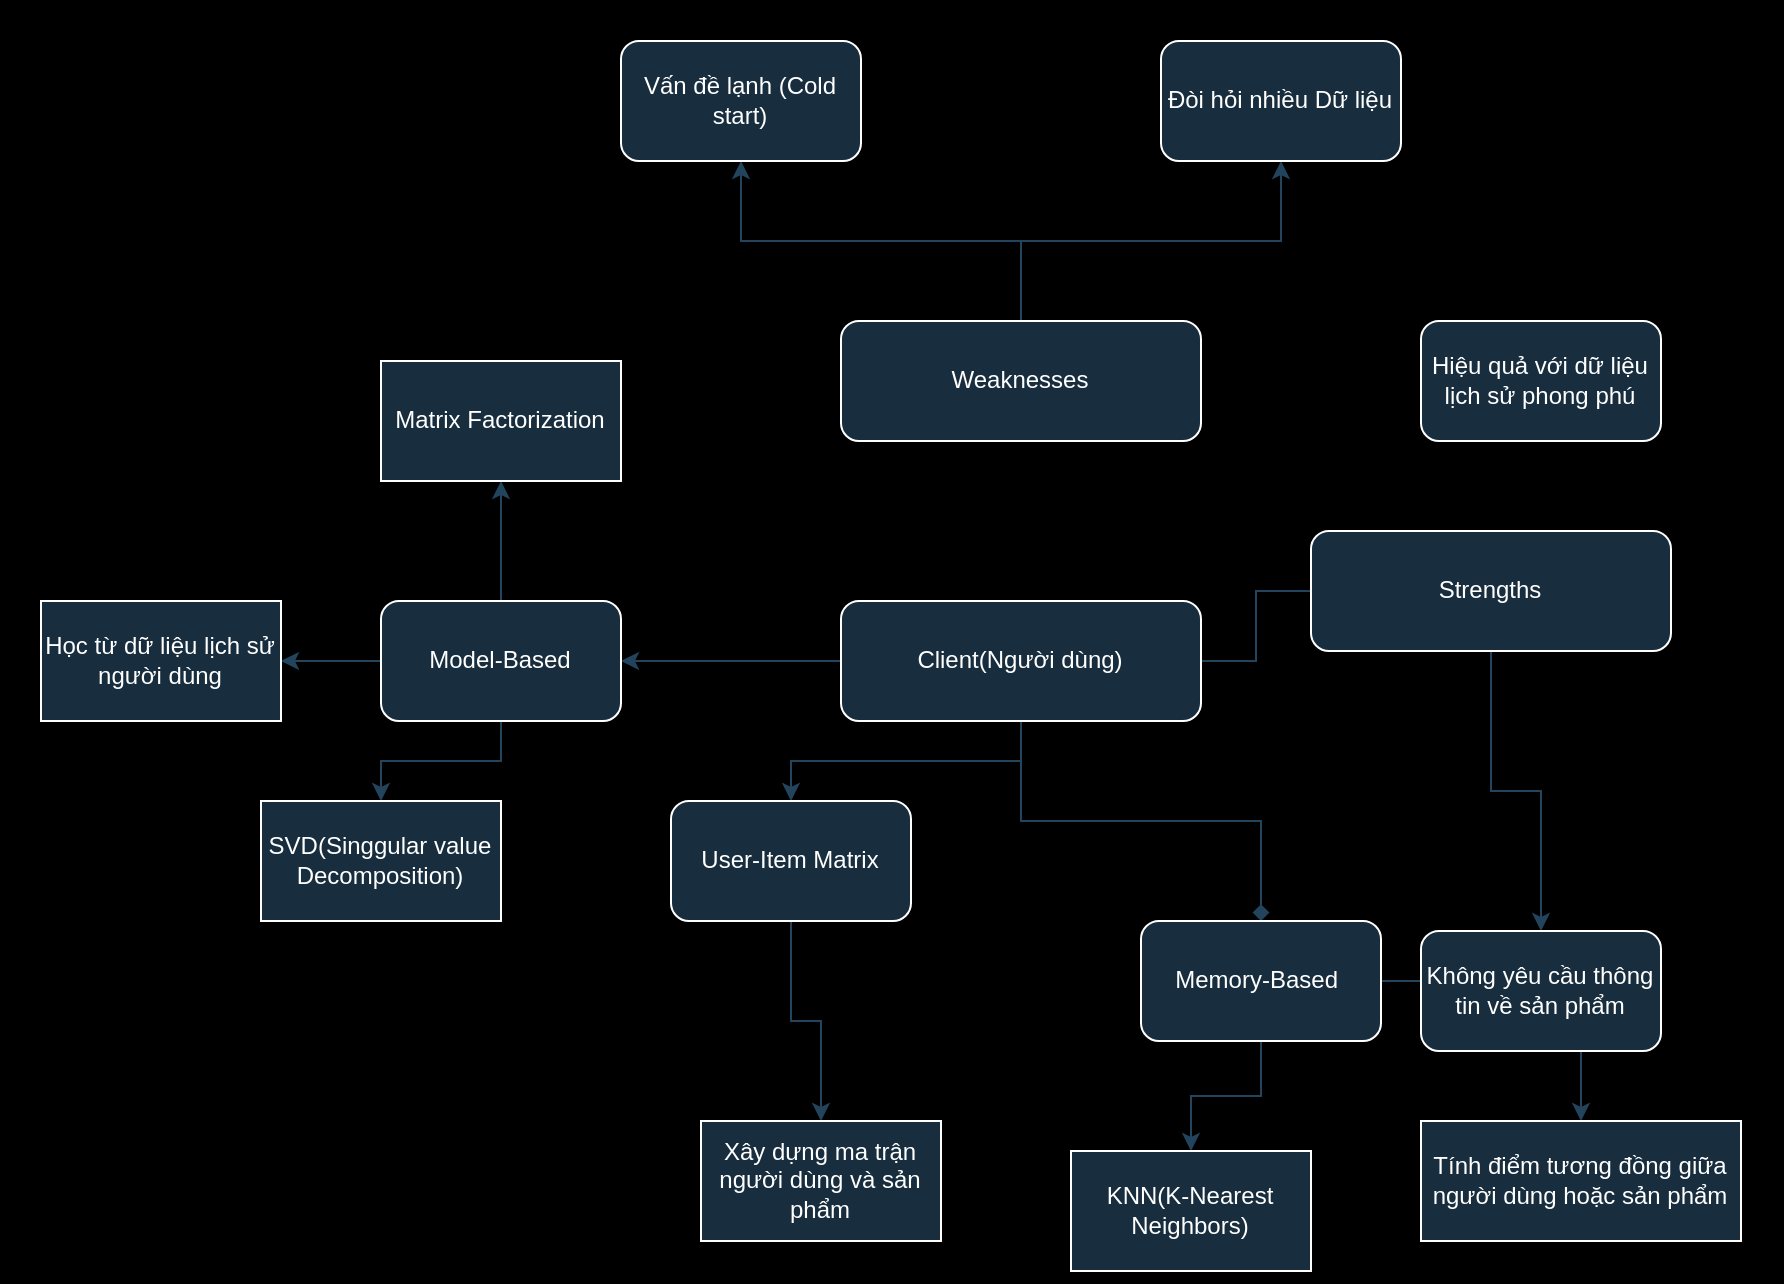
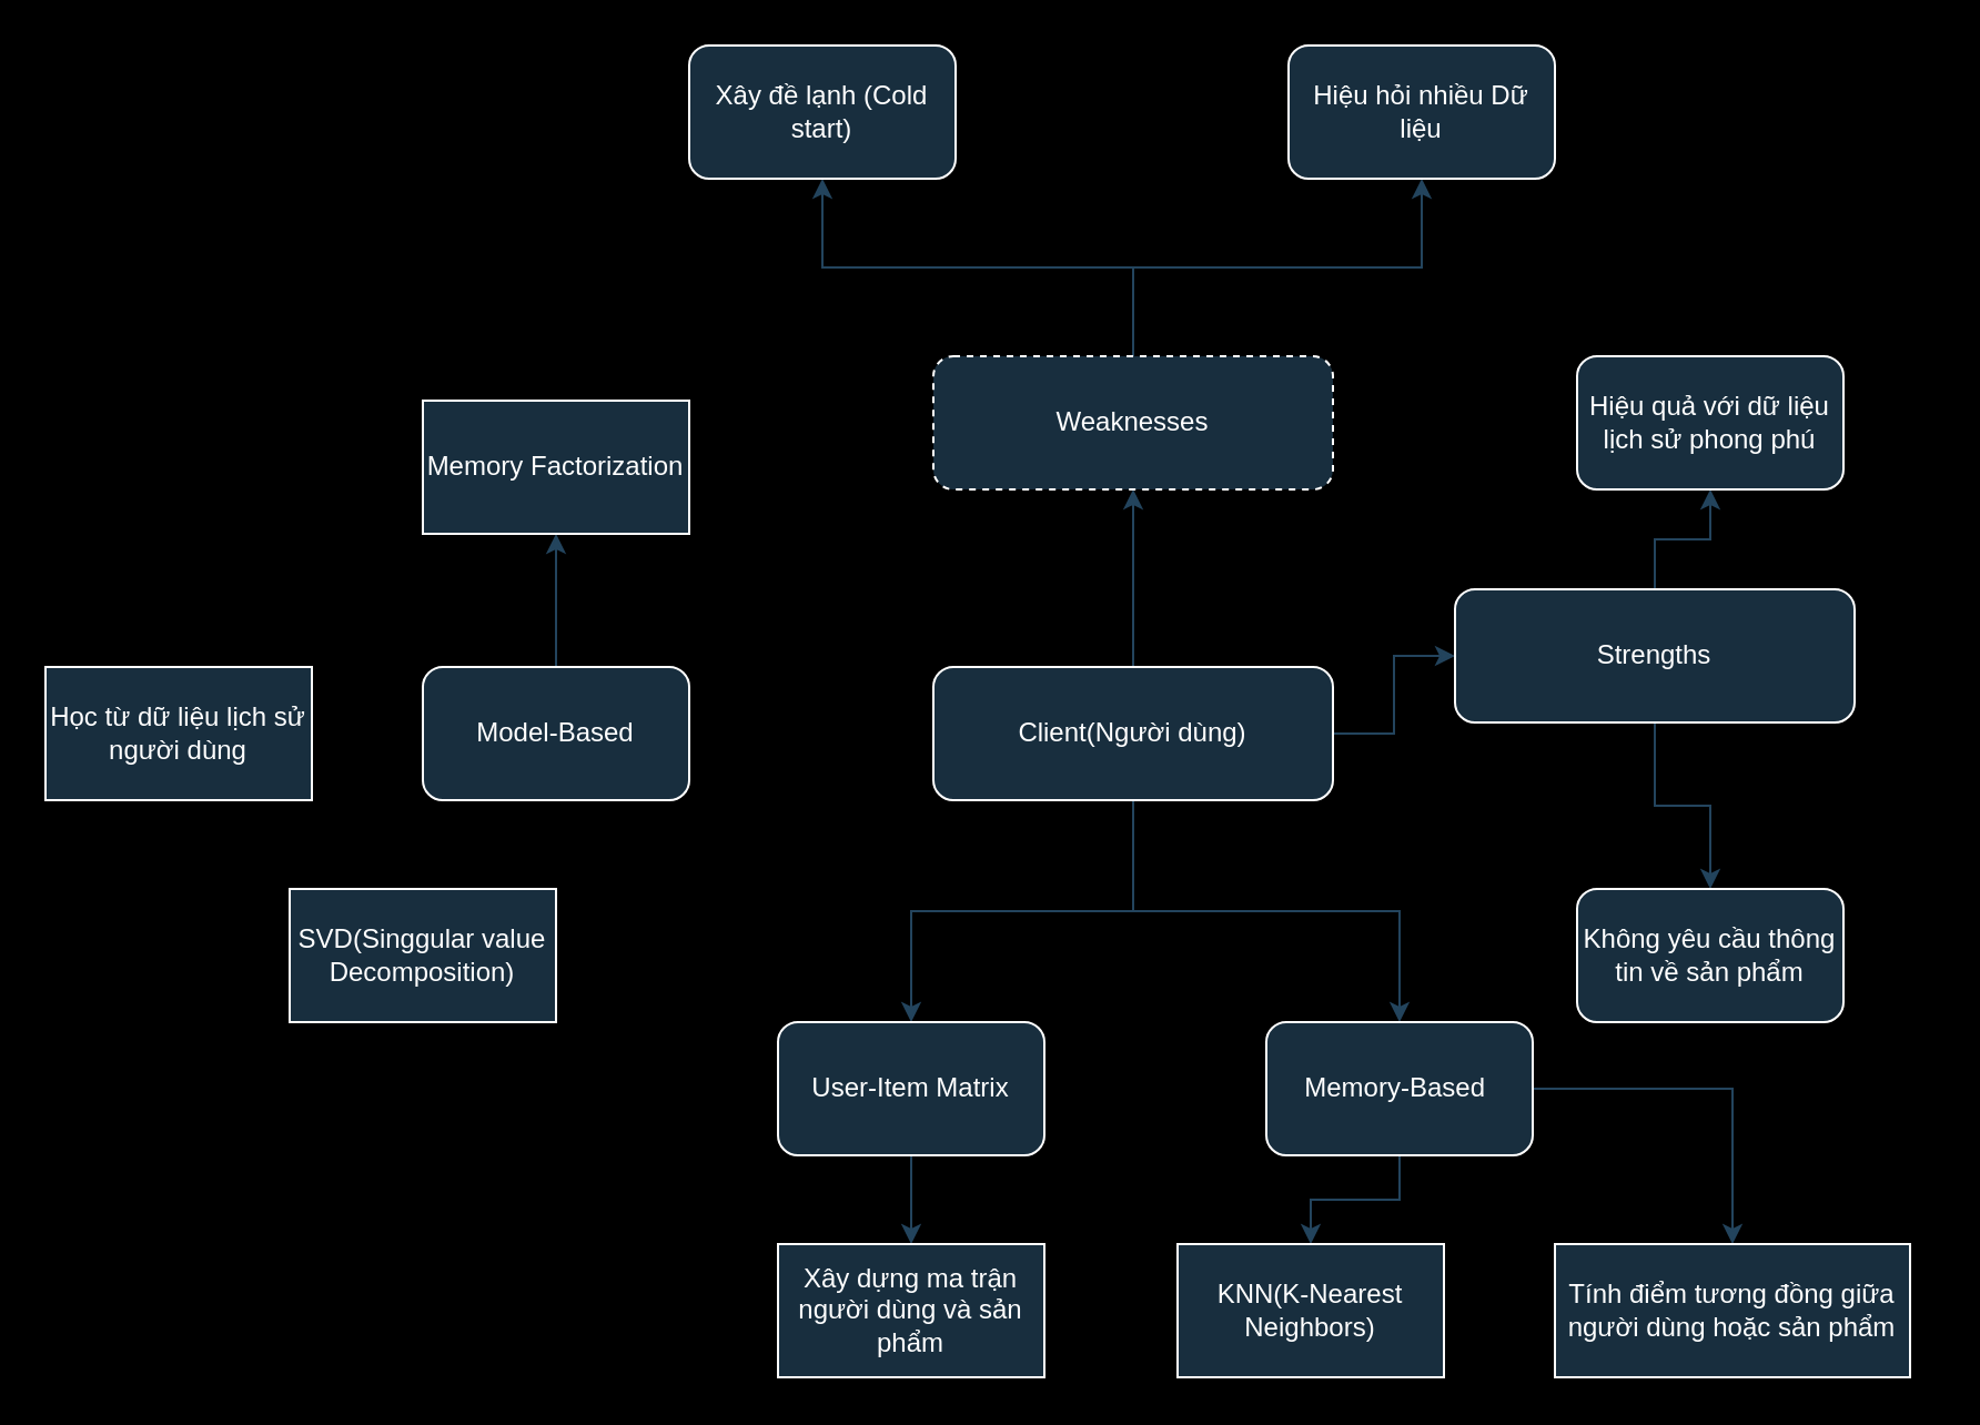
  <mxCell id="0" />
  <mxCell id="1" parent="0" />
  <mxCell id="2" style="edgeStyle=orthogonalEdgeStyle;rounded=0;orthogonalLoop=1;jettySize=auto;html=1;labelBackgroundColor=none;strokeColor=#23445D;fontColor=default;" edge="1" parent="1" source="7" target="9"><mxGeometry relative="1" as="geometry"><mxPoint x="510" y="440" as="targetPoint" /></mxGeometry></mxCell>
- <mxCell id="4" value="" style="edgeStyle=orthogonalEdgeStyle;rounded=0;orthogonalLoop=1;jettySize=auto;html=1;labelBackgroundColor=none;strokeColor=#23445D;fontColor=default;endArrow=none;" edge="1" parent="1" source="7" target="15"><mxGeometry relative="1" as="geometry" /></mxCell>
- <mxCell id="5" value="" style="edgeStyle=orthogonalEdgeStyle;rounded=0;orthogonalLoop=1;jettySize=auto;html=1;labelBackgroundColor=none;strokeColor=#23445D;fontColor=default;" edge="1" parent="1" source="7" target="19"><mxGeometry relative="1" as="geometry" /></mxCell>
- <mxCell id="6" style="edgeStyle=orthogonalEdgeStyle;rounded=0;orthogonalLoop=1;jettySize=auto;html=1;labelBackgroundColor=none;strokeColor=#23445D;fontColor=default;endArrow=diamond;" edge="1" parent="1" source="7" target="22"><mxGeometry relative="1" as="geometry"><mxPoint x="600" y="460" as="targetPoint" /></mxGeometry></mxCell>
+ <mxCell id="3" value="" style="edgeStyle=orthogonalEdgeStyle;rounded=0;orthogonalLoop=1;jettySize=auto;html=1;labelBackgroundColor=none;strokeColor=#23445D;fontColor=default;" edge="1" parent="1" source="7" target="12"><mxGeometry relative="1" as="geometry" /></mxCell>
+ <mxCell id="4" value="" style="edgeStyle=orthogonalEdgeStyle;rounded=0;orthogonalLoop=1;jettySize=auto;html=1;labelBackgroundColor=none;strokeColor=#23445D;fontColor=default;" edge="1" parent="1" source="7" target="15"><mxGeometry relative="1" as="geometry" /></mxCell>
+ <mxCell id="6" style="edgeStyle=orthogonalEdgeStyle;rounded=0;orthogonalLoop=1;jettySize=auto;html=1;labelBackgroundColor=none;strokeColor=#23445D;fontColor=default;" edge="1" parent="1" source="7" target="22"><mxGeometry relative="1" as="geometry"><mxPoint x="600" y="460" as="targetPoint" /></mxGeometry></mxCell>
  <mxCell id="7" value="Client(Người dùng)" style="rounded=1;whiteSpace=wrap;html=1;fontSize=12;glass=0;strokeWidth=1;shadow=0;labelBackgroundColor=none;fillColor=#182E3E;strokeColor=#FFFFFF;fontColor=#FFFFFF;" parent="1" vertex="1"><mxGeometry x="420" y="300" width="180" height="60" as="geometry" /></mxCell>
  <mxCell id="8" style="edgeStyle=orthogonalEdgeStyle;rounded=0;orthogonalLoop=1;jettySize=auto;html=1;labelBackgroundColor=none;strokeColor=#23445D;fontColor=default;" edge="1" parent="1" source="9" target="23"><mxGeometry relative="1" as="geometry"><mxPoint x="430" y="590" as="targetPoint" /></mxGeometry></mxCell>
- <mxCell id="9" value="User-Item Matrix" style="rounded=1;whiteSpace=wrap;html=1;labelBackgroundColor=none;fillColor=#182E3E;strokeColor=#FFFFFF;fontColor=#FFFFFF;" vertex="1" parent="1"><mxGeometry x="335" y="400" width="120" height="60" as="geometry" /></mxCell>
+ <mxCell id="9" value="User-Item Matrix" style="rounded=1;whiteSpace=wrap;html=1;labelBackgroundColor=none;fillColor=#182E3E;strokeColor=#FFFFFF;fontColor=#FFFFFF;" vertex="1" parent="1"><mxGeometry x="350" y="460" width="120" height="60" as="geometry" /></mxCell>
  <mxCell id="10" value="" style="edgeStyle=orthogonalEdgeStyle;rounded=0;orthogonalLoop=1;jettySize=auto;html=1;labelBackgroundColor=none;strokeColor=#23445D;fontColor=default;" edge="1" parent="1" source="12" target="31"><mxGeometry relative="1" as="geometry" /></mxCell>
  <mxCell id="11" style="edgeStyle=orthogonalEdgeStyle;rounded=0;orthogonalLoop=1;jettySize=auto;html=1;labelBackgroundColor=none;strokeColor=#23445D;fontColor=default;" edge="1" parent="1" source="12" target="32"><mxGeometry relative="1" as="geometry"><mxPoint x="610" as="targetPoint" y="50" /></mxGeometry></mxCell>
- <mxCell id="12" value="Weaknesses" style="rounded=1;whiteSpace=wrap;html=1;fontSize=12;glass=0;strokeWidth=1;shadow=0;labelBackgroundColor=none;fillColor=#182E3E;strokeColor=#FFFFFF;fontColor=#FFFFFF;" vertex="1" parent="1"><mxGeometry x="420" y="160" width="180" height="60" as="geometry" /></mxCell>
+ <mxCell id="12" value="Weaknesses" style="rounded=1;whiteSpace=wrap;html=1;fontSize=12;glass=0;strokeWidth=1;shadow=0;labelBackgroundColor=none;fillColor=#182E3E;strokeColor=#FFFFFF;fontColor=#FFFFFF;dashed=1;" vertex="1" parent="1"><mxGeometry x="420" y="160" width="180" height="60" as="geometry" /></mxCell>
  <mxCell id="13" value="" style="edgeStyle=orthogonalEdgeStyle;rounded=0;orthogonalLoop=1;jettySize=auto;html=1;labelBackgroundColor=none;strokeColor=#23445D;fontColor=default;" edge="1" parent="1" source="15" target="29"><mxGeometry relative="1" as="geometry" /></mxCell>
+ <mxCell id="14" value="" style="edgeStyle=orthogonalEdgeStyle;rounded=0;orthogonalLoop=1;jettySize=auto;html=1;labelBackgroundColor=none;strokeColor=#23445D;fontColor=default;" edge="1" parent="1" source="15" target="30"><mxGeometry relative="1" as="geometry" /></mxCell>
  <mxCell id="15" value="Strengths" style="rounded=1;whiteSpace=wrap;html=1;fontSize=12;glass=0;strokeWidth=1;shadow=0;labelBackgroundColor=none;fillColor=#182E3E;strokeColor=#FFFFFF;fontColor=#FFFFFF;" vertex="1" parent="1"><mxGeometry x="655" y="265" width="180" height="60" as="geometry" /></mxCell>
- <mxCell id="16" style="edgeStyle=orthogonalEdgeStyle;rounded=0;orthogonalLoop=1;jettySize=auto;html=1;labelBackgroundColor=none;strokeColor=#23445D;fontColor=default;" edge="1" parent="1" source="19" target="26"><mxGeometry relative="1" as="geometry"><mxPoint x="210" y="410" as="targetPoint" /></mxGeometry></mxCell>
  <mxCell id="17" style="edgeStyle=orthogonalEdgeStyle;rounded=0;orthogonalLoop=1;jettySize=auto;html=1;labelBackgroundColor=none;strokeColor=#23445D;fontColor=default;" edge="1" parent="1" source="19" target="27"><mxGeometry relative="1" as="geometry"><mxPoint x="250" y="260" as="targetPoint" /></mxGeometry></mxCell>
- <mxCell id="18" value="" style="edgeStyle=orthogonalEdgeStyle;rounded=0;orthogonalLoop=1;jettySize=auto;html=1;labelBackgroundColor=none;strokeColor=#23445D;fontColor=default;" edge="1" parent="1" source="19" target="28"><mxGeometry relative="1" as="geometry" /></mxCell>
  <mxCell id="19" value="Model-Based" style="whiteSpace=wrap;html=1;rounded=1;glass=0;strokeWidth=1;shadow=0;labelBackgroundColor=none;fillColor=#182E3E;strokeColor=#FFFFFF;fontColor=#FFFFFF;" vertex="1" parent="1"><mxGeometry x="190" y="300" width="120" height="60" as="geometry" /></mxCell>
  <mxCell id="20" value="" style="edgeStyle=orthogonalEdgeStyle;rounded=0;orthogonalLoop=1;jettySize=auto;html=1;labelBackgroundColor=none;strokeColor=#23445D;fontColor=default;" edge="1" parent="1" source="22" target="24"><mxGeometry relative="1" as="geometry" /></mxCell>
  <mxCell id="21" style="edgeStyle=orthogonalEdgeStyle;rounded=0;orthogonalLoop=1;jettySize=auto;html=1;labelBackgroundColor=none;strokeColor=#23445D;fontColor=default;" edge="1" parent="1" source="22" target="25"><mxGeometry relative="1" as="geometry"><mxPoint x="690" y="560" as="targetPoint" /></mxGeometry></mxCell>
  <mxCell id="22" value="Memory-Based&amp;nbsp;" style="rounded=1;whiteSpace=wrap;html=1;labelBackgroundColor=none;fillColor=#182E3E;strokeColor=#FFFFFF;fontColor=#FFFFFF;" vertex="1" parent="1"><mxGeometry x="570" y="460" width="120" height="60" as="geometry" /></mxCell>
  <mxCell id="23" value="Xây dựng ma trận người dùng và sản phẩm" style="rounded=0;whiteSpace=wrap;html=1;labelBackgroundColor=none;fillColor=#182E3E;strokeColor=#FFFFFF;fontColor=#FFFFFF;" vertex="1" parent="1"><mxGeometry x="350" y="560" width="120" height="60" as="geometry" /></mxCell>
- <mxCell id="24" value="KNN(K-Nearest Neighbors)" style="rounded=1;whiteSpace=wrap;html=1;arcSize=0;labelBackgroundColor=none;fillColor=#182E3E;strokeColor=#FFFFFF;fontColor=#FFFFFF;" vertex="1" parent="1"><mxGeometry x="535" y="575" width="120" height="60" as="geometry" /></mxCell>
- <mxCell id="25" value="Tính điểm tương đồng giữa người dùng hoặc sản phẩm" style="rounded=0;whiteSpace=wrap;html=1;labelBackgroundColor=none;fillColor=#182E3E;strokeColor=#FFFFFF;fontColor=#FFFFFF;" vertex="1" parent="1"><mxGeometry x="710" y="560" width="160" height="60" as="geometry" /></mxCell>
+ <mxCell id="24" value="KNN(K-Nearest Neighbors)" style="rounded=1;whiteSpace=wrap;html=1;arcSize=0;labelBackgroundColor=none;fillColor=#182E3E;strokeColor=#FFFFFF;fontColor=#FFFFFF;" vertex="1" parent="1"><mxGeometry x="530" y="560" width="120" height="60" as="geometry" /></mxCell>
+ <mxCell id="25" value="Tính điểm tương đồng giữa người dùng hoặc sản phẩm" style="rounded=0;whiteSpace=wrap;html=1;labelBackgroundColor=none;fillColor=#182E3E;strokeColor=#FFFFFF;fontColor=#FFFFFF;" vertex="1" parent="1"><mxGeometry x="700" y="560" width="160" height="60" as="geometry" /></mxCell>
  <mxCell id="26" value="SVD(Singgular value Decomposition)" style="rounded=0;whiteSpace=wrap;html=1;labelBackgroundColor=none;fillColor=#182E3E;strokeColor=#FFFFFF;fontColor=#FFFFFF;" vertex="1" parent="1"><mxGeometry x="130" y="400" width="120" height="60" as="geometry" /></mxCell>
- <mxCell id="27" value="Matrix Factorization" style="rounded=0;whiteSpace=wrap;html=1;labelBackgroundColor=none;fillColor=#182E3E;strokeColor=#FFFFFF;fontColor=#FFFFFF;" vertex="1" parent="1"><mxGeometry x="190" y="180" width="120" height="60" as="geometry" /></mxCell>
+ <mxCell id="27" value="Memory Factorization" style="rounded=0;whiteSpace=wrap;html=1;labelBackgroundColor=none;fillColor=#182E3E;strokeColor=#FFFFFF;fontColor=#FFFFFF;" vertex="1" parent="1"><mxGeometry x="190" y="180" width="120" height="60" as="geometry" /></mxCell>
  <mxCell id="28" value="Học từ dữ liệu lịch sử người dùng" style="whiteSpace=wrap;html=1;rounded=1;glass=0;strokeWidth=1;shadow=0;arcSize=0;labelBackgroundColor=none;fillColor=#182E3E;strokeColor=#FFFFFF;fontColor=#FFFFFF;" vertex="1" parent="1"><mxGeometry x="20" y="300" width="120" height="60" as="geometry" /></mxCell>
- <mxCell id="29" value="Không yêu cầu thông tin về sản phẩm" style="whiteSpace=wrap;html=1;rounded=1;glass=0;strokeWidth=1;shadow=0;labelBackgroundColor=none;fillColor=#182E3E;strokeColor=#FFFFFF;fontColor=#FFFFFF;" vertex="1" parent="1"><mxGeometry x="710" y="465" width="120" height="60" as="geometry" /></mxCell>
+ <mxCell id="29" value="Không yêu cầu thông tin về sản phẩm" style="whiteSpace=wrap;html=1;rounded=1;glass=0;strokeWidth=1;shadow=0;labelBackgroundColor=none;fillColor=#182E3E;strokeColor=#FFFFFF;fontColor=#FFFFFF;" vertex="1" parent="1"><mxGeometry x="710" y="400" width="120" height="60" as="geometry" /></mxCell>
  <mxCell id="30" value="Hiệu quả với dữ liệu lịch sử phong phú" style="whiteSpace=wrap;html=1;rounded=1;glass=0;strokeWidth=1;shadow=0;labelBackgroundColor=none;fillColor=#182E3E;strokeColor=#FFFFFF;fontColor=#FFFFFF;" vertex="1" parent="1"><mxGeometry x="710" y="160" width="120" height="60" as="geometry" /></mxCell>
- <mxCell id="31" value="Vấn đề lạnh (Cold start)" style="whiteSpace=wrap;html=1;rounded=1;glass=0;strokeWidth=1;shadow=0;labelBackgroundColor=none;fillColor=#182E3E;strokeColor=#FFFFFF;fontColor=#FFFFFF;" vertex="1" parent="1"><mxGeometry x="310" y="20" width="120" height="60" as="geometry" /></mxCell>
- <mxCell id="32" value="Đòi hỏi nhiều Dữ liệu" style="rounded=1;whiteSpace=wrap;html=1;labelBackgroundColor=none;fillColor=#182E3E;strokeColor=#FFFFFF;fontColor=#FFFFFF;" vertex="1" parent="1"><mxGeometry x="580" y="20" width="120" height="60" as="geometry" /></mxCell>
+ <mxCell id="31" value="Xây đề lạnh (Cold start)" style="whiteSpace=wrap;html=1;rounded=1;glass=0;strokeWidth=1;shadow=0;labelBackgroundColor=none;fillColor=#182E3E;strokeColor=#FFFFFF;fontColor=#FFFFFF;" vertex="1" parent="1"><mxGeometry x="310" y="20" width="120" height="60" as="geometry" /></mxCell>
+ <mxCell id="32" value="Hiệu hỏi nhiều Dữ liệu" style="rounded=1;whiteSpace=wrap;html=1;labelBackgroundColor=none;fillColor=#182E3E;strokeColor=#FFFFFF;fontColor=#FFFFFF;" vertex="1" parent="1"><mxGeometry x="580" y="20" width="120" height="60" as="geometry" /></mxCell>
